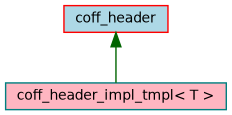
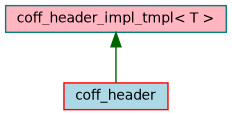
  digraph {
    node [fontname=Helvetica fontsize=10 shape=box style=filled]
    n1 [color=teal fillcolor=lightpink fontcolor=black height=0.2 label="coff_header_impl_tmpl\< T \>" width=0.4]
    n2 [color=red fillcolor=lightblue height=0.2 label=coff_header width=0.4]
-   n2 -> n1 [color=darkgreen dir=back fontname=Helvetica fontsize=10 labelfontname=Helvetica labelfontsize=10 style=solid]
+   n1 -> n2 [color=darkgreen dir=back fontname=Helvetica fontsize=10 labelfontname=Helvetica labelfontsize=10 style=solid]
  }
